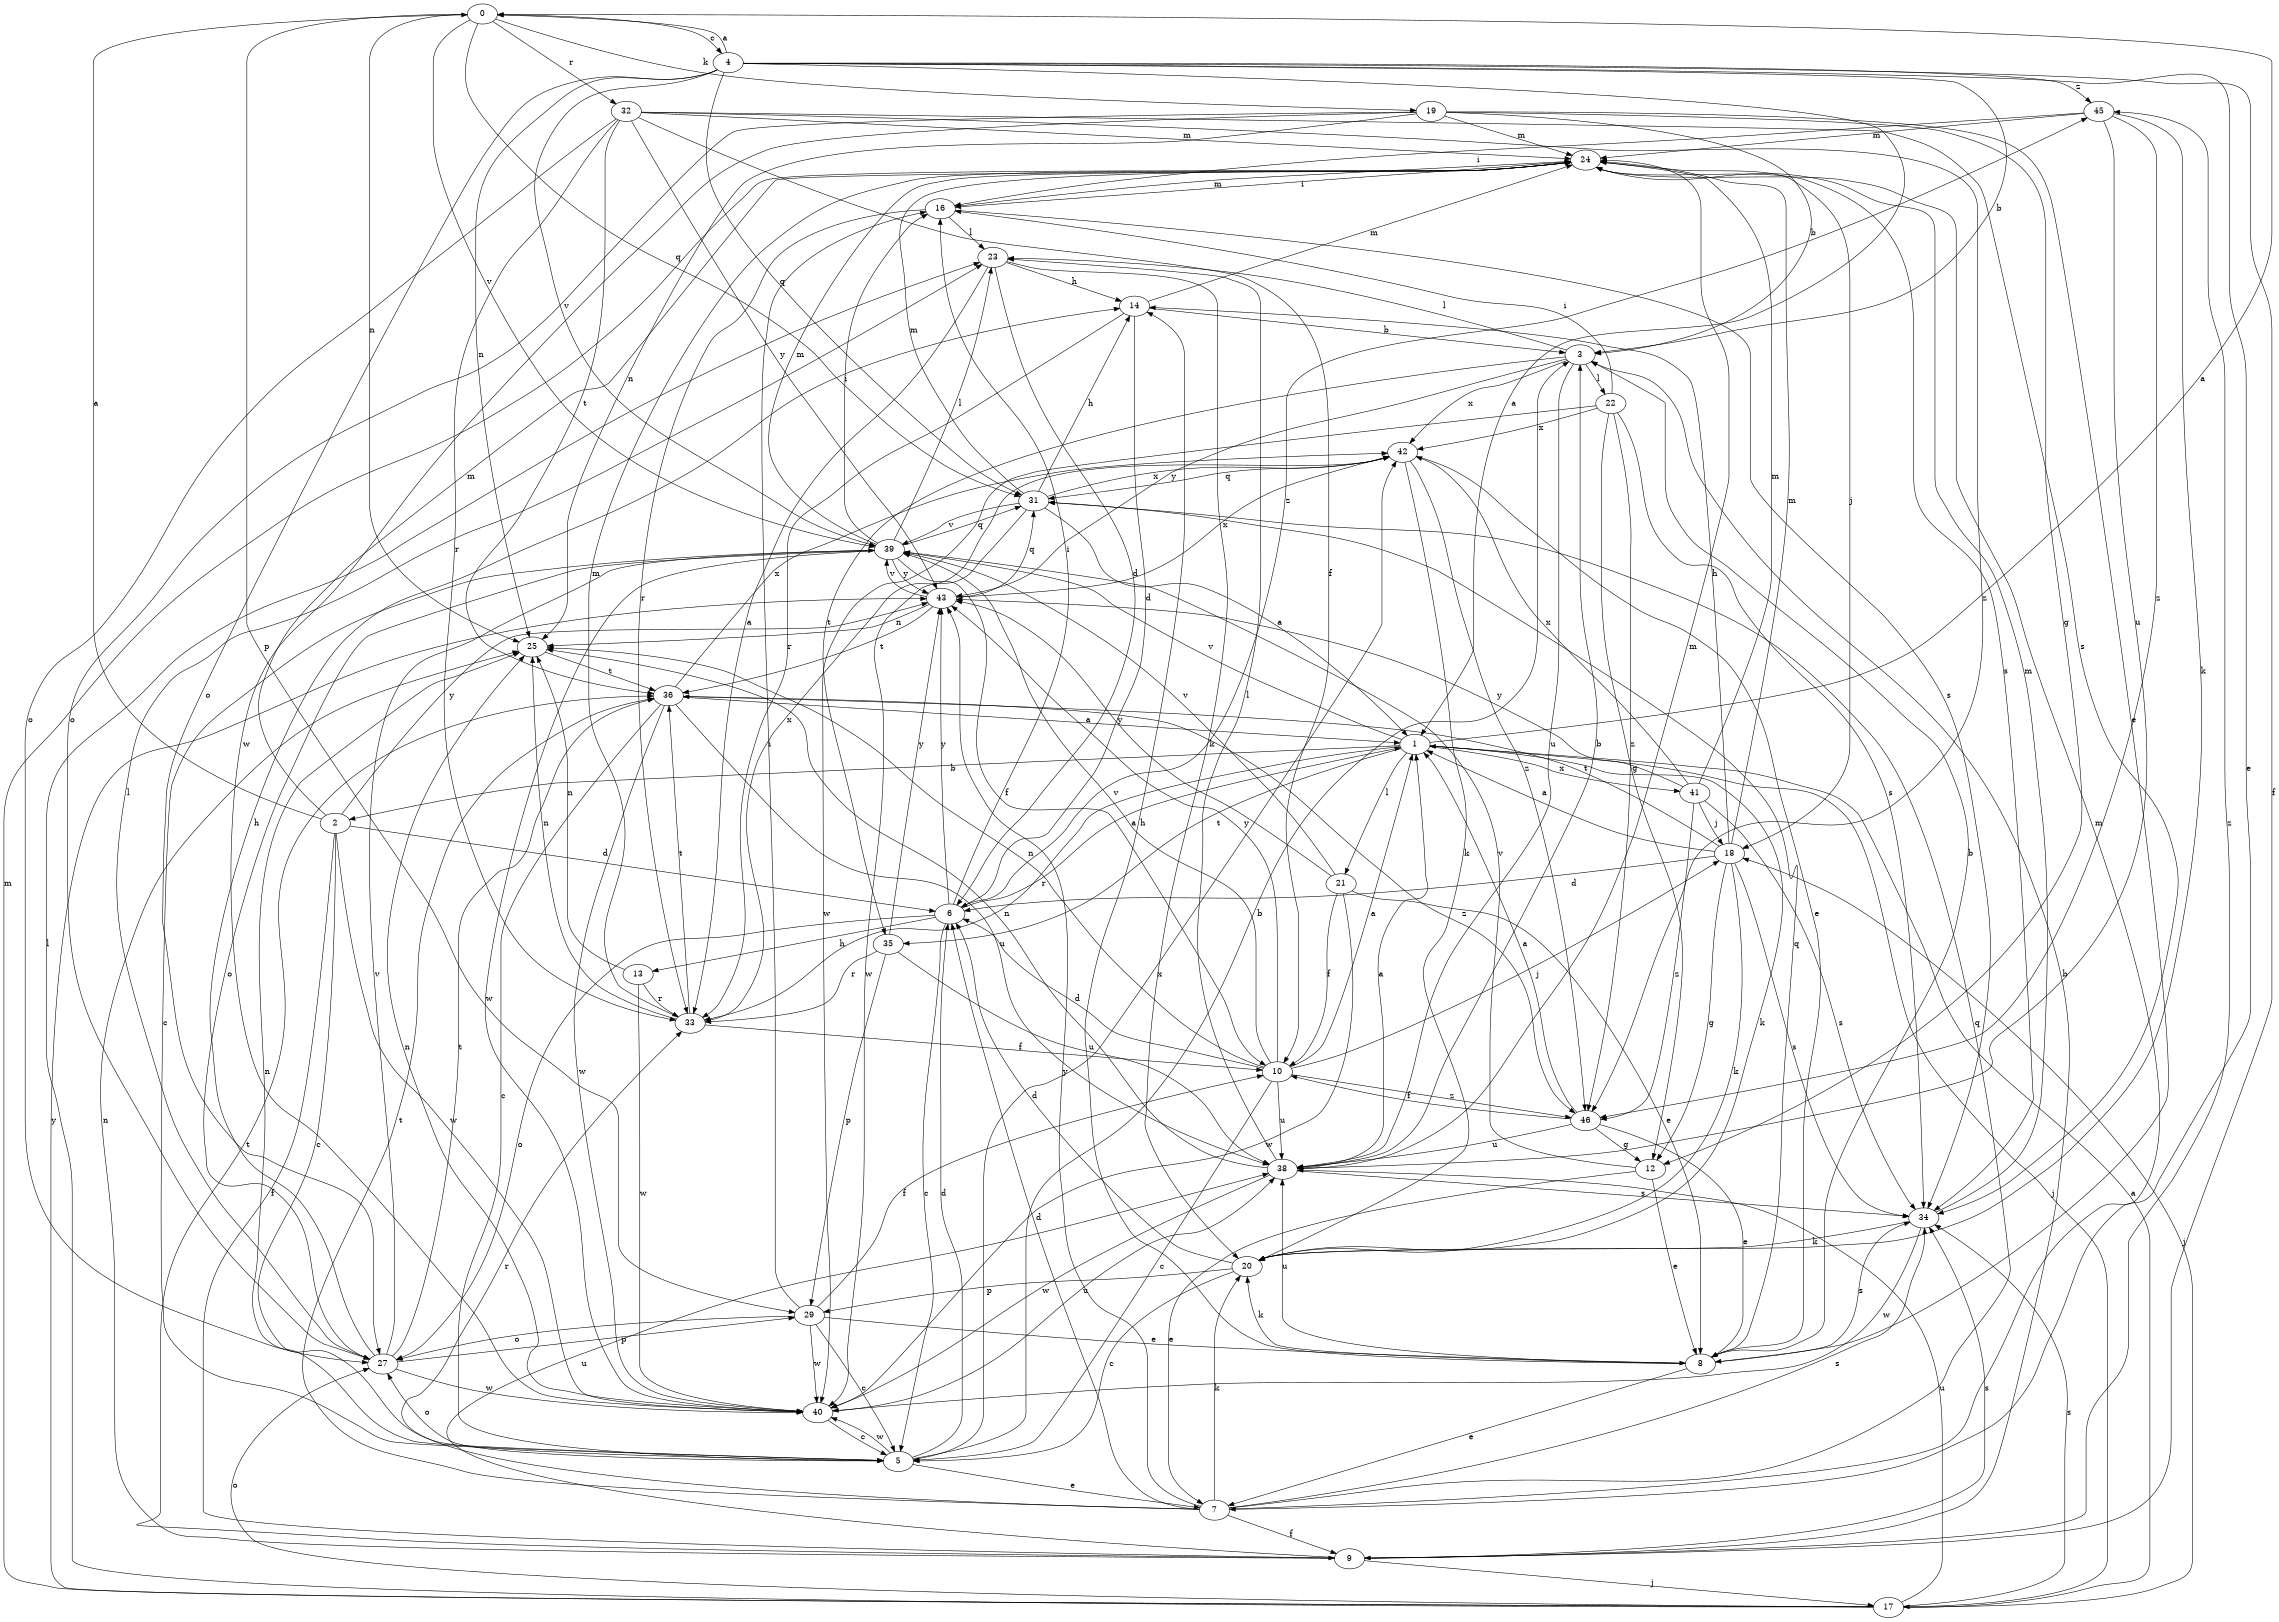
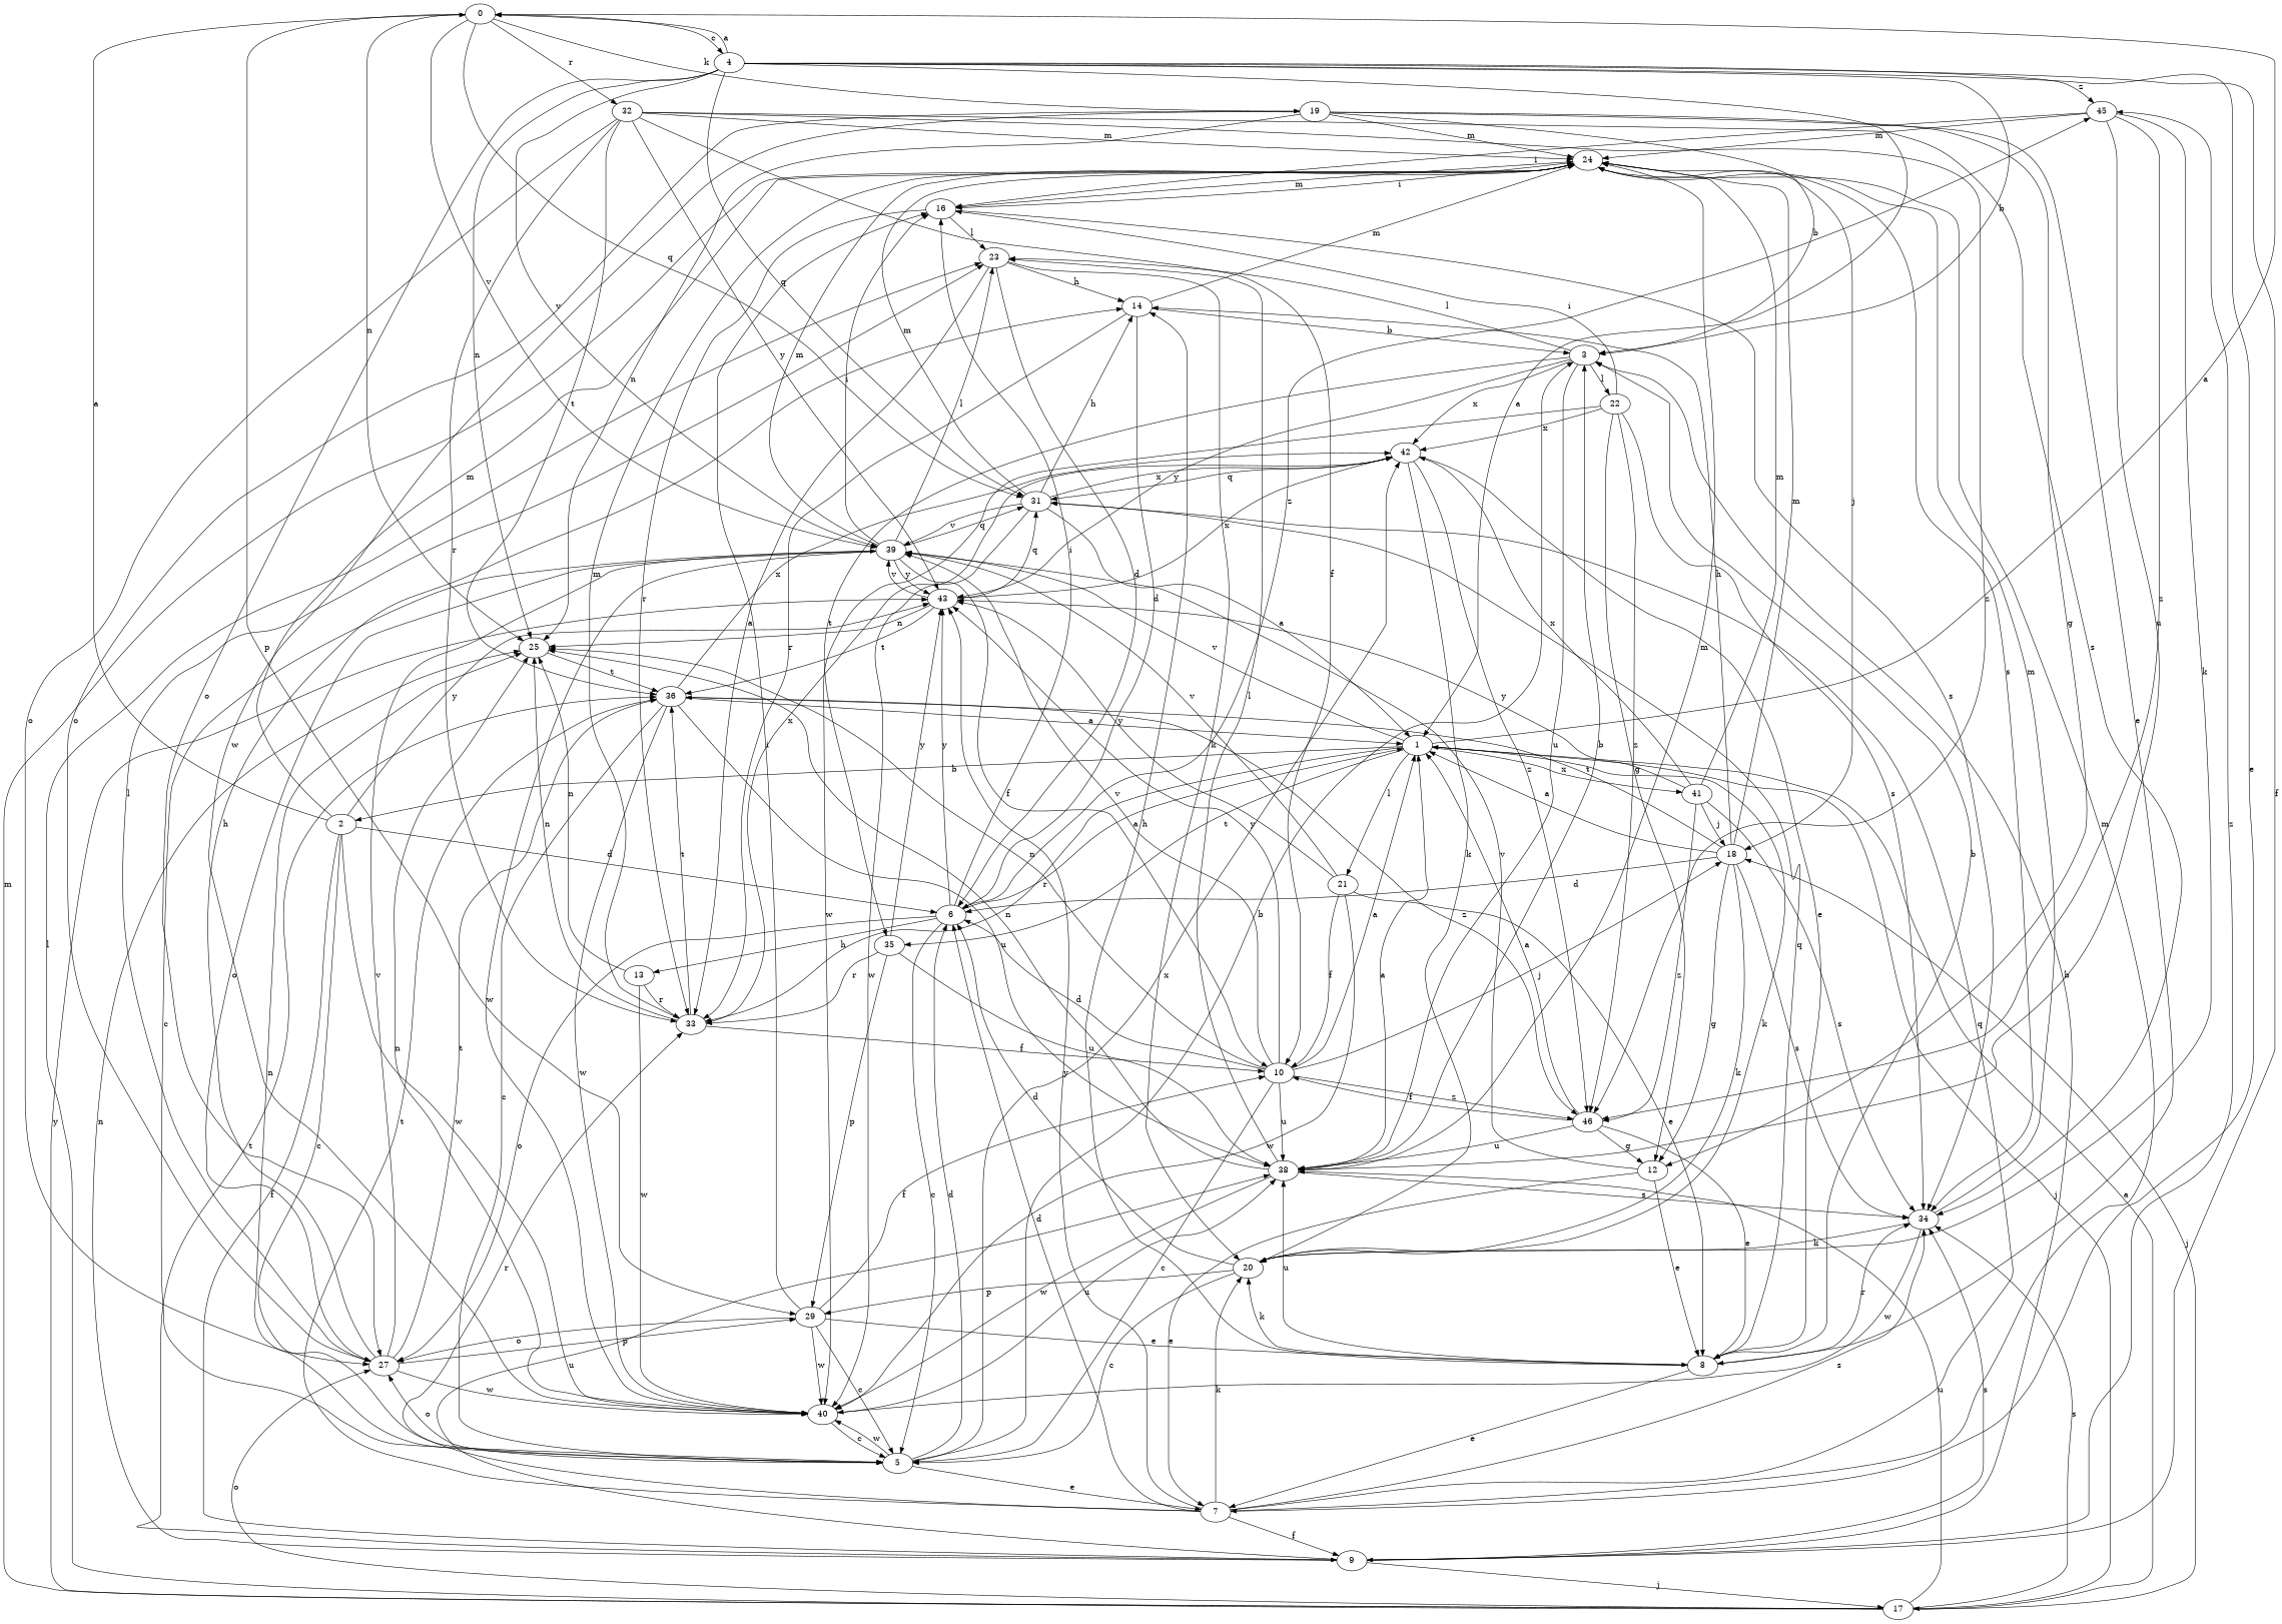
  strict digraph {
    0
    4
    19
    25
    29
    31
    32
    39
    1
    9
    3
    7
    27
    45
    24
    40
    8
    12
    36
    5
    16
    10
    42
    14
    33
    43
    34
    46
    23
    2
    17
    20
    21
    35
    41
    6
    38
    18
    13
    22
    0 -> 4 [label=c]
    0 -> 19 [label=k]
    0 -> 25 [label=n]
    0 -> 29 [label=p]
    0 -> 31 [label=q]
    0 -> 32 [label=r]
    0 -> 39 [label=v]
    4 -> 0 [label=a]
    4 -> 25 [label=n]
    4 -> 31 [label=q]
    4 -> 39 [label=v]
    4 -> 1 [label=a]
    4 -> 9 [label=f]
    4 -> 3 [label=b]
    4 -> 7 [label=e]
    4 -> 27 [label=o]
    4 -> 45 [label=z]
    19 -> 25 [label=n]
    19 -> 3 [label=b]
    19 -> 27 [label=o]
    19 -> 24 [label=m]
    19 -> 40 [label=w]
    19 -> 8 [label=e]
    19 -> 12 [label=g]
    25 -> 36 [label=t]
    29 -> 27 [label=o]
    29 -> 40 [label=w]
    29 -> 8 [label=e]
    29 -> 5 [label=c]
    29 -> 16 [label=i]
    29 -> 10 [label=f]
    31 -> 39 [label=v]
    31 -> 1 [label=a]
    31 -> 24 [label=m]
    31 -> 40 [label=w]
    31 -> 42 [label=x]
    31 -> 14 [label=h]
    32 -> 27 [label=o]
    32 -> 24 [label=m]
    32 -> 36 [label=t]
    32 -> 10 [label=f]
    32 -> 33 [label=r]
    32 -> 43 [label=y]
    32 -> 34 [label=s]
    32 -> 46 [label=z]
    39 -> 31 [label=q]
    39 -> 27 [label=o]
    39 -> 24 [label=m]
    39 -> 40 [label=w]
    39 -> 5 [label=c]
    39 -> 16 [label=i]
    39 -> 10 [label=f]
    39 -> 43 [label=y]
    39 -> 23 [label=l]
    1 -> 0 [label=a]
    1 -> 39 [label=v]
    1 -> 33 [label=r]
    1 -> 2 [label=b]
    1 -> 17 [label=j]
    1 -> 20 [label=k]
    1 -> 21 [label=l]
    1 -> 35 [label=t]
    1 -> 41 [label=x]
    9 -> 25 [label=n]
    9 -> 3 [label=b]
    9 -> 45 [label=z]
    9 -> 36 [label=t]
    9 -> 34 [label=s]
    9 -> 17 [label=j]
    9 -> 38 [label=u]
    3 -> 42 [label=x]
    3 -> 43 [label=y]
    3 -> 23 [label=l]
    3 -> 35 [label=t]
    3 -> 38 [label=u]
    3 -> 22 [label=l]
    7 -> 31 [label=q]
    7 -> 9 [label=f]
    7 -> 24 [label=m]
    7 -> 36 [label=t]
    7 -> 33 [label=r]
    7 -> 43 [label=y]
    7 -> 34 [label=s]
    7 -> 20 [label=k]
    7 -> 6 [label=d]
    27 -> 29 [label=p]
    27 -> 39 [label=v]
    27 -> 40 [label=w]
    27 -> 36 [label=t]
    27 -> 14 [label=h]
    27 -> 23 [label=l]
    45 -> 24 [label=m]
    45 -> 16 [label=i]
    45 -> 46 [label=z]
    45 -> 20 [label=k]
    45 -> 38 [label=u]
    24 -> 16 [label=i]
    24 -> 34 [label=s]
    24 -> 18 [label=j]
    40 -> 25 [label=n]
    40 -> 5 [label=c]
    40 -> 38 [label=u]
    8 -> 31 [label=q]
    8 -> 3 [label=b]
    8 -> 7 [label=e]
    8 -> 14 [label=h]
-   8 -> 34 [label=s]
+   8 -> 34 [label=r]
    8 -> 20 [label=k]
    8 -> 38 [label=u]
    12 -> 39 [label=v]
    12 -> 7 [label=e]
    12 -> 8 [label=e]
    36 -> 1 [label=a]
    36 -> 40 [label=w]
    36 -> 5 [label=c]
    36 -> 42 [label=x]
    36 -> 46 [label=z]
    36 -> 38 [label=u]
    5 -> 25 [label=n]
    5 -> 3 [label=b]
    5 -> 7 [label=e]
    5 -> 27 [label=o]
    5 -> 40 [label=w]
    5 -> 42 [label=x]
    5 -> 6 [label=d]
    16 -> 24 [label=m]
    16 -> 33 [label=r]
    16 -> 34 [label=s]
    16 -> 23 [label=l]
    10 -> 25 [label=n]
    10 -> 39 [label=v]
    10 -> 1 [label=a]
    10 -> 5 [label=c]
    10 -> 43 [label=y]
    10 -> 46 [label=z]
    10 -> 6 [label=d]
    10 -> 38 [label=u]
    10 -> 18 [label=j]
    42 -> 31 [label=q]
    42 -> 8 [label=e]
    42 -> 46 [label=z]
    42 -> 20 [label=k]
    14 -> 3 [label=b]
    14 -> 24 [label=m]
    14 -> 33 [label=r]
    14 -> 6 [label=d]
    33 -> 25 [label=n]
    33 -> 24 [label=m]
    33 -> 36 [label=t]
    33 -> 10 [label=f]
    33 -> 42 [label=x]
    43 -> 25 [label=n]
    43 -> 31 [label=q]
    43 -> 39 [label=v]
    43 -> 36 [label=t]
    43 -> 42 [label=x]
    34 -> 24 [label=m]
    34 -> 40 [label=w]
    34 -> 20 [label=k]
    46 -> 1 [label=a]
    46 -> 8 [label=e]
    46 -> 12 [label=g]
    46 -> 10 [label=f]
    46 -> 38 [label=u]
    23 -> 14 [label=h]
    23 -> 33 [label=a]
    23 -> 20 [label=k]
    23 -> 6 [label=d]
    2 -> 0 [label=a]
    2 -> 9 [label=f]
    2 -> 24 [label=m]
    2 -> 40 [label=w]
    2 -> 5 [label=c]
    2 -> 43 [label=y]
    2 -> 6 [label=d]
    17 -> 1 [label=a]
    17 -> 27 [label=o]
    17 -> 24 [label=m]
    17 -> 43 [label=y]
    17 -> 34 [label=s]
    17 -> 23 [label=l]
    17 -> 38 [label=u]
    17 -> 18 [label=j]
    20 -> 29 [label=p]
    20 -> 5 [label=c]
    20 -> 6 [label=d]
    21 -> 39 [label=v]
    21 -> 40 [label=w]
    21 -> 8 [label=e]
    21 -> 10 [label=f]
    21 -> 43 [label=y]
    35 -> 29 [label=p]
    35 -> 33 [label=r]
    35 -> 43 [label=y]
    35 -> 38 [label=u]
    41 -> 24 [label=m]
    41 -> 42 [label=x]
    41 -> 43 [label=y]
    41 -> 34 [label=s]
    41 -> 46 [label=z]
    41 -> 18 [label=j]
    6 -> 1 [label=a]
    6 -> 27 [label=o]
    6 -> 45 [label=z]
    6 -> 5 [label=c]
    6 -> 16 [label=i]
    6 -> 43 [label=y]
    6 -> 13 [label=h]
    38 -> 25 [label=n]
    38 -> 1 [label=a]
    38 -> 3 [label=b]
    38 -> 24 [label=m]
    38 -> 40 [label=w]
    38 -> 34 [label=s]
    38 -> 23 [label=l]
    18 -> 1 [label=a]
    18 -> 24 [label=m]
    18 -> 12 [label=g]
    18 -> 36 [label=t]
    18 -> 14 [label=h]
    18 -> 34 [label=s]
    18 -> 20 [label=k]
    18 -> 6 [label=d]
    13 -> 25 [label=n]
    13 -> 40 [label=w]
    13 -> 33 [label=r]
    22 -> 40 [label=w]
    22 -> 12 [label=g]
    22 -> 16 [label=i]
    22 -> 42 [label=x]
    22 -> 34 [label=s]
    22 -> 46 [label=z]
  }
